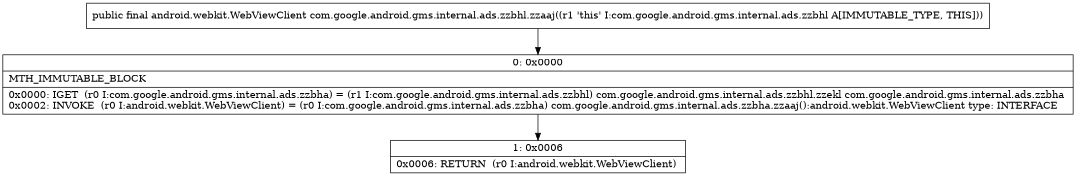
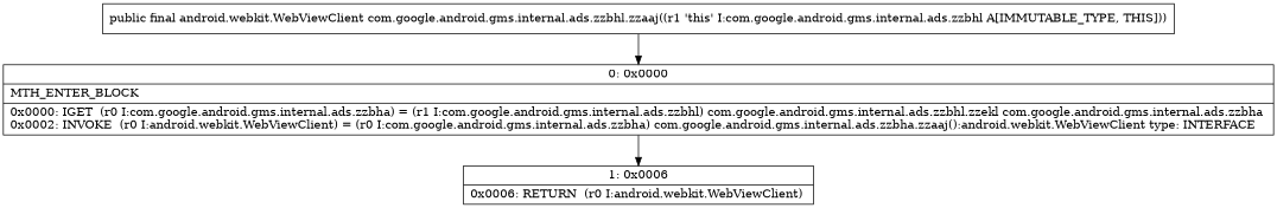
  digraph {
    node [shape=record]
-   n1 [label="{0\:\ 0x0000|MTH_IMMUTABLE_BLOCK\l|0x0000: IGET  (r0 I:com.google.android.gms.internal.ads.zzbha) = (r1 I:com.google.android.gms.internal.ads.zzbhl) com.google.android.gms.internal.ads.zzbhl.zzekl com.google.android.gms.internal.ads.zzbha \l0x0002: INVOKE  (r0 I:android.webkit.WebViewClient) = (r0 I:com.google.android.gms.internal.ads.zzbha) com.google.android.gms.internal.ads.zzbha.zzaaj():android.webkit.WebViewClient type: INTERFACE \l}"]
+   n1 [label="{0\:\ 0x0000|MTH_ENTER_BLOCK\l|0x0000: IGET  (r0 I:com.google.android.gms.internal.ads.zzbha) = (r1 I:com.google.android.gms.internal.ads.zzbhl) com.google.android.gms.internal.ads.zzbhl.zzekl com.google.android.gms.internal.ads.zzbha \l0x0002: INVOKE  (r0 I:android.webkit.WebViewClient) = (r0 I:com.google.android.gms.internal.ads.zzbha) com.google.android.gms.internal.ads.zzbha.zzaaj():android.webkit.WebViewClient type: INTERFACE \l}"]
    n2 [label="{1\:\ 0x0006|0x0006: RETURN  (r0 I:android.webkit.WebViewClient) \l}"]
    n3 [label="{public final android.webkit.WebViewClient com.google.android.gms.internal.ads.zzbhl.zzaaj((r1 'this' I:com.google.android.gms.internal.ads.zzbhl A[IMMUTABLE_TYPE, THIS])) }"]
    n1 -> n2
    n3 -> n1
  }
